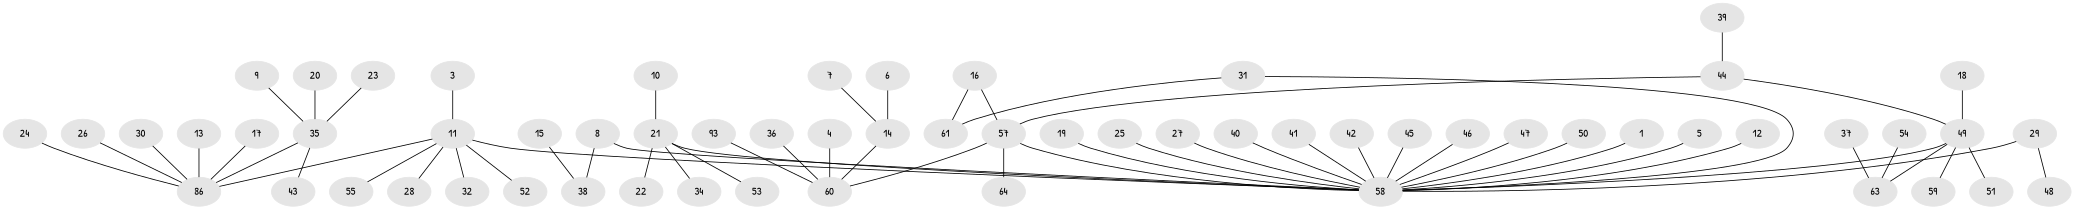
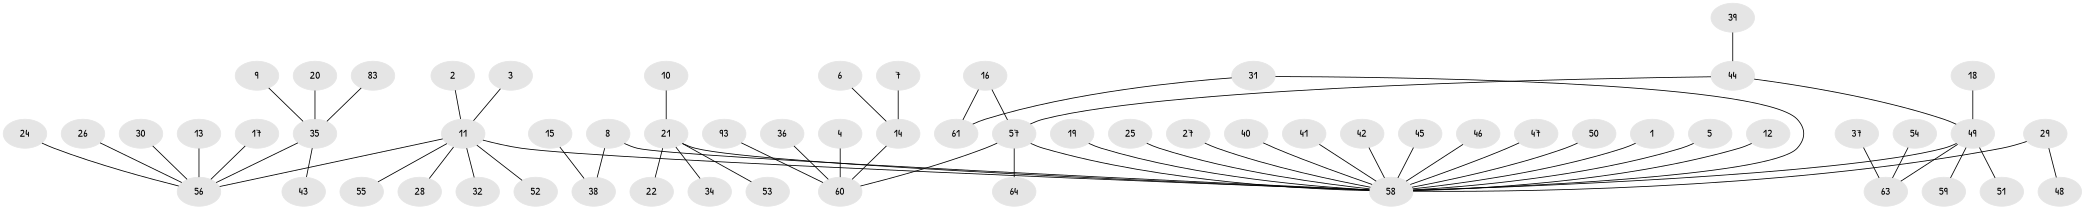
  graph {
    fontname="Patrick Hand"
    node [color=gray90 fontname="Patrick Hand" style=filled]
    edge [fontname="Patrick Hand" weight=1.0]
    1
    58
+   2
    11
    28
    32
    52
    55
-   56 [label=86]
+   56
    3
    4
    60
    5
    6
    14
    7
    8
    38
    9
    35
    43
    10
    21
    22
    34
    53
    12
    13
    15
    16
    57
    61
    64
    17
    18
    49
    63
    51
    59
    19
    20
-   23
+   23 [label=83]
    24
    25
    26
    27
    29
    48
    30
    31
    n51 [label=93]
    36
    37
    39
    44
    40
    41
    42
    45
    46
    47
    50
    54
    1 -- 58
+   2 -- 11
    11 -- 58
    11 -- 28
    11 -- 32
    11 -- 52
    11 -- 55
    11 -- 56
    3 -- 11
    4 -- 60
    5 -- 58
    6 -- 14
    14 -- 60
    7 -- 14
    8 -- 58
    8 -- 38
    9 -- 35
    35 -- 56
    35 -- 43
    10 -- 21
    21 -- 58
    21 -- 22
    21 -- 34
    21 -- 53
    12 -- 58
    13 -- 56
    15 -- 38
    16 -- 57
    16 -- 61
    57 -- 58
    57 -- 60
    57 -- 64
    17 -- 56
    18 -- 49
    49 -- 58
    49 -- 63
    49 -- 51
    49 -- 59
    19 -- 58
    20 -- 35
    23 -- 35
    24 -- 56
    25 -- 58
    26 -- 56
    27 -- 58
    29 -- 58
    29 -- 48
    30 -- 56
    31 -- 58
    31 -- 61
    n51 -- 60
    36 -- 60
    37 -- 63
    39 -- 44
    44 -- 57
    44 -- 49
    40 -- 58
    41 -- 58
    42 -- 58
    45 -- 58
    46 -- 58
    47 -- 58
    50 -- 58
    54 -- 63
  }
